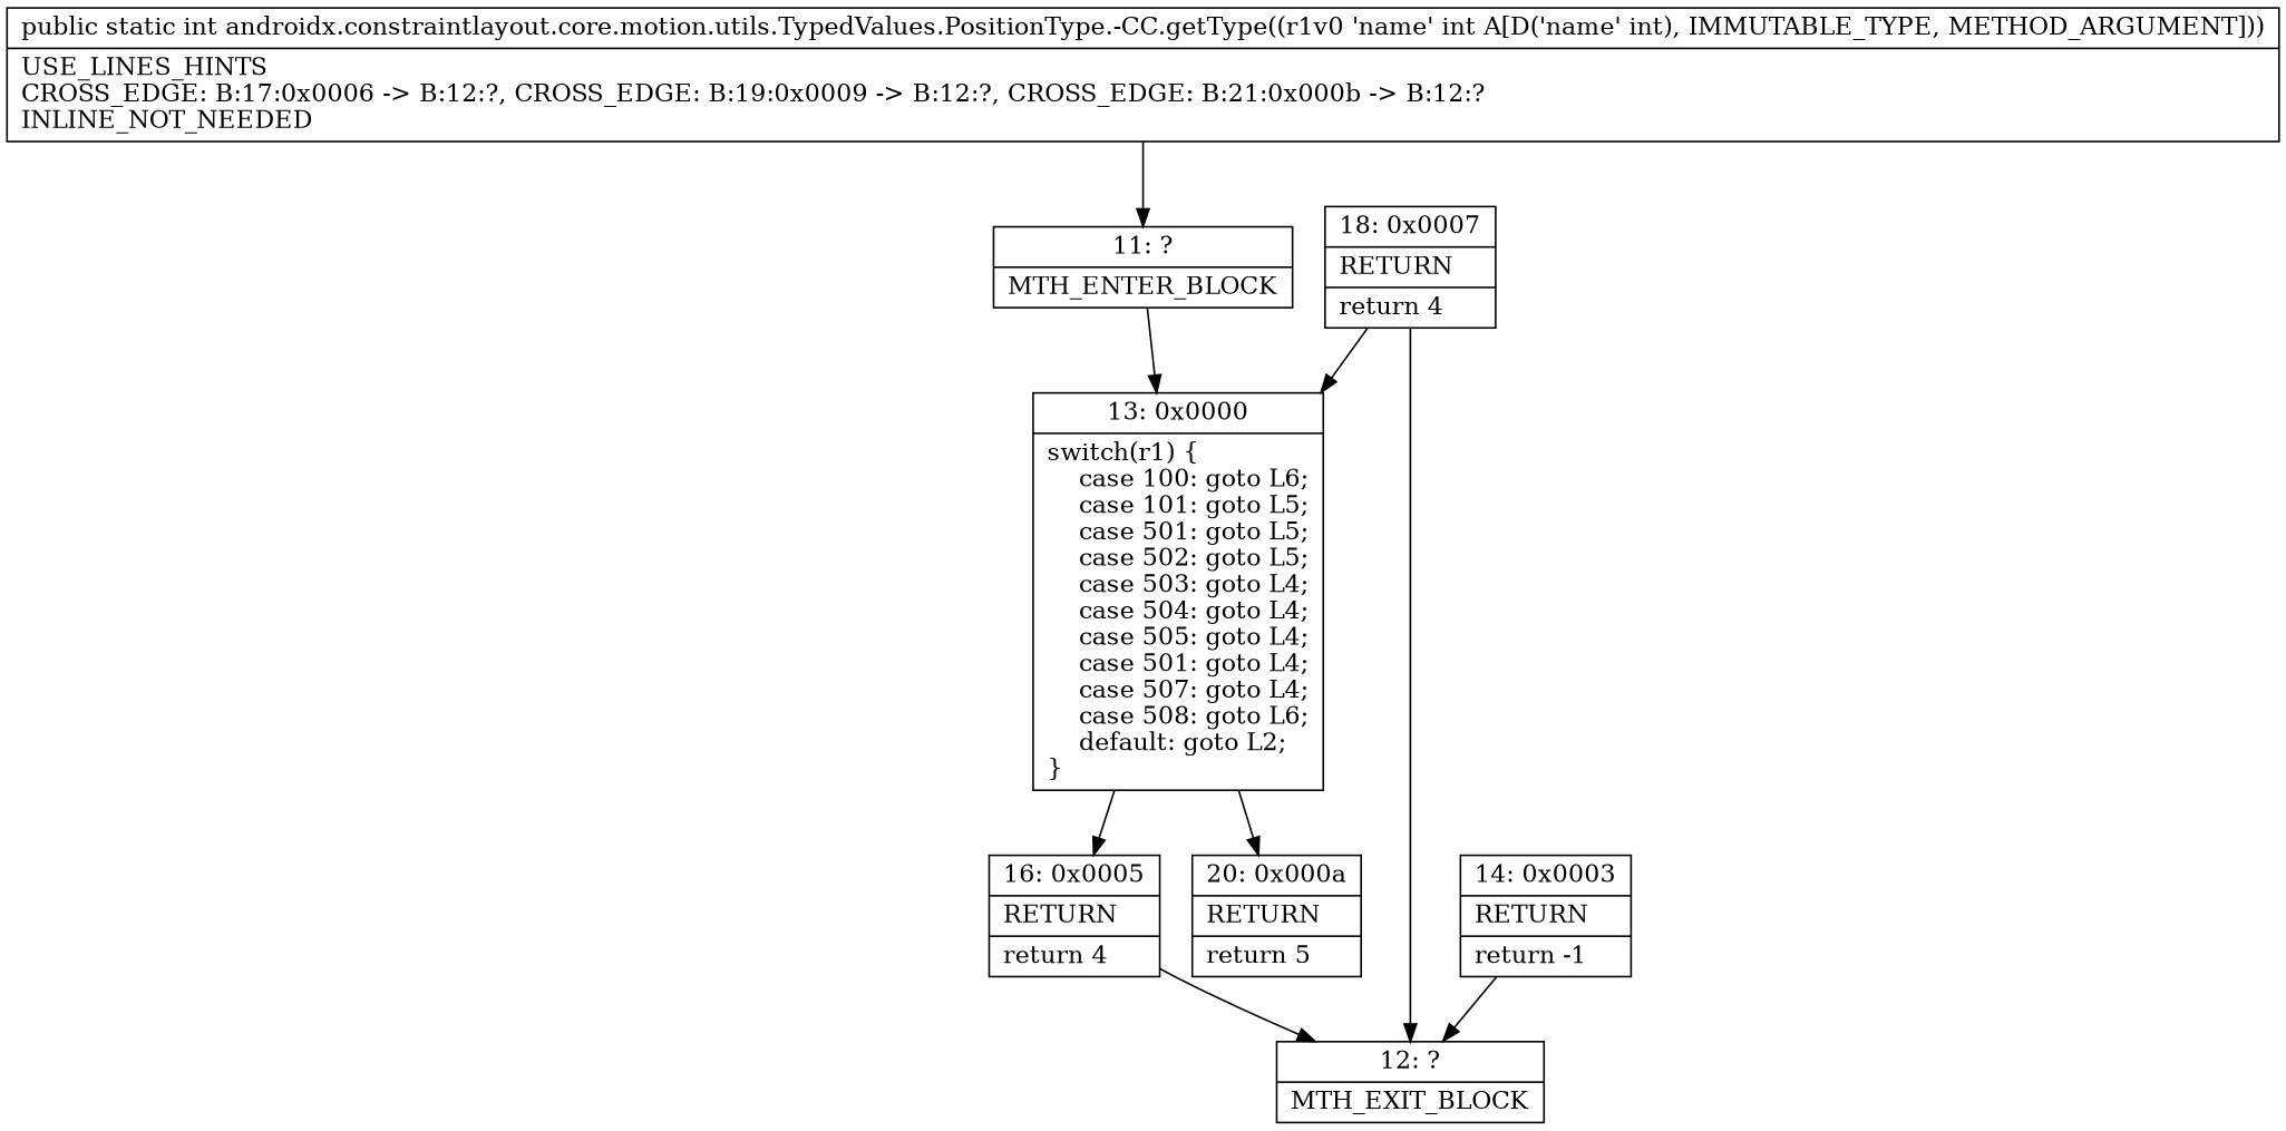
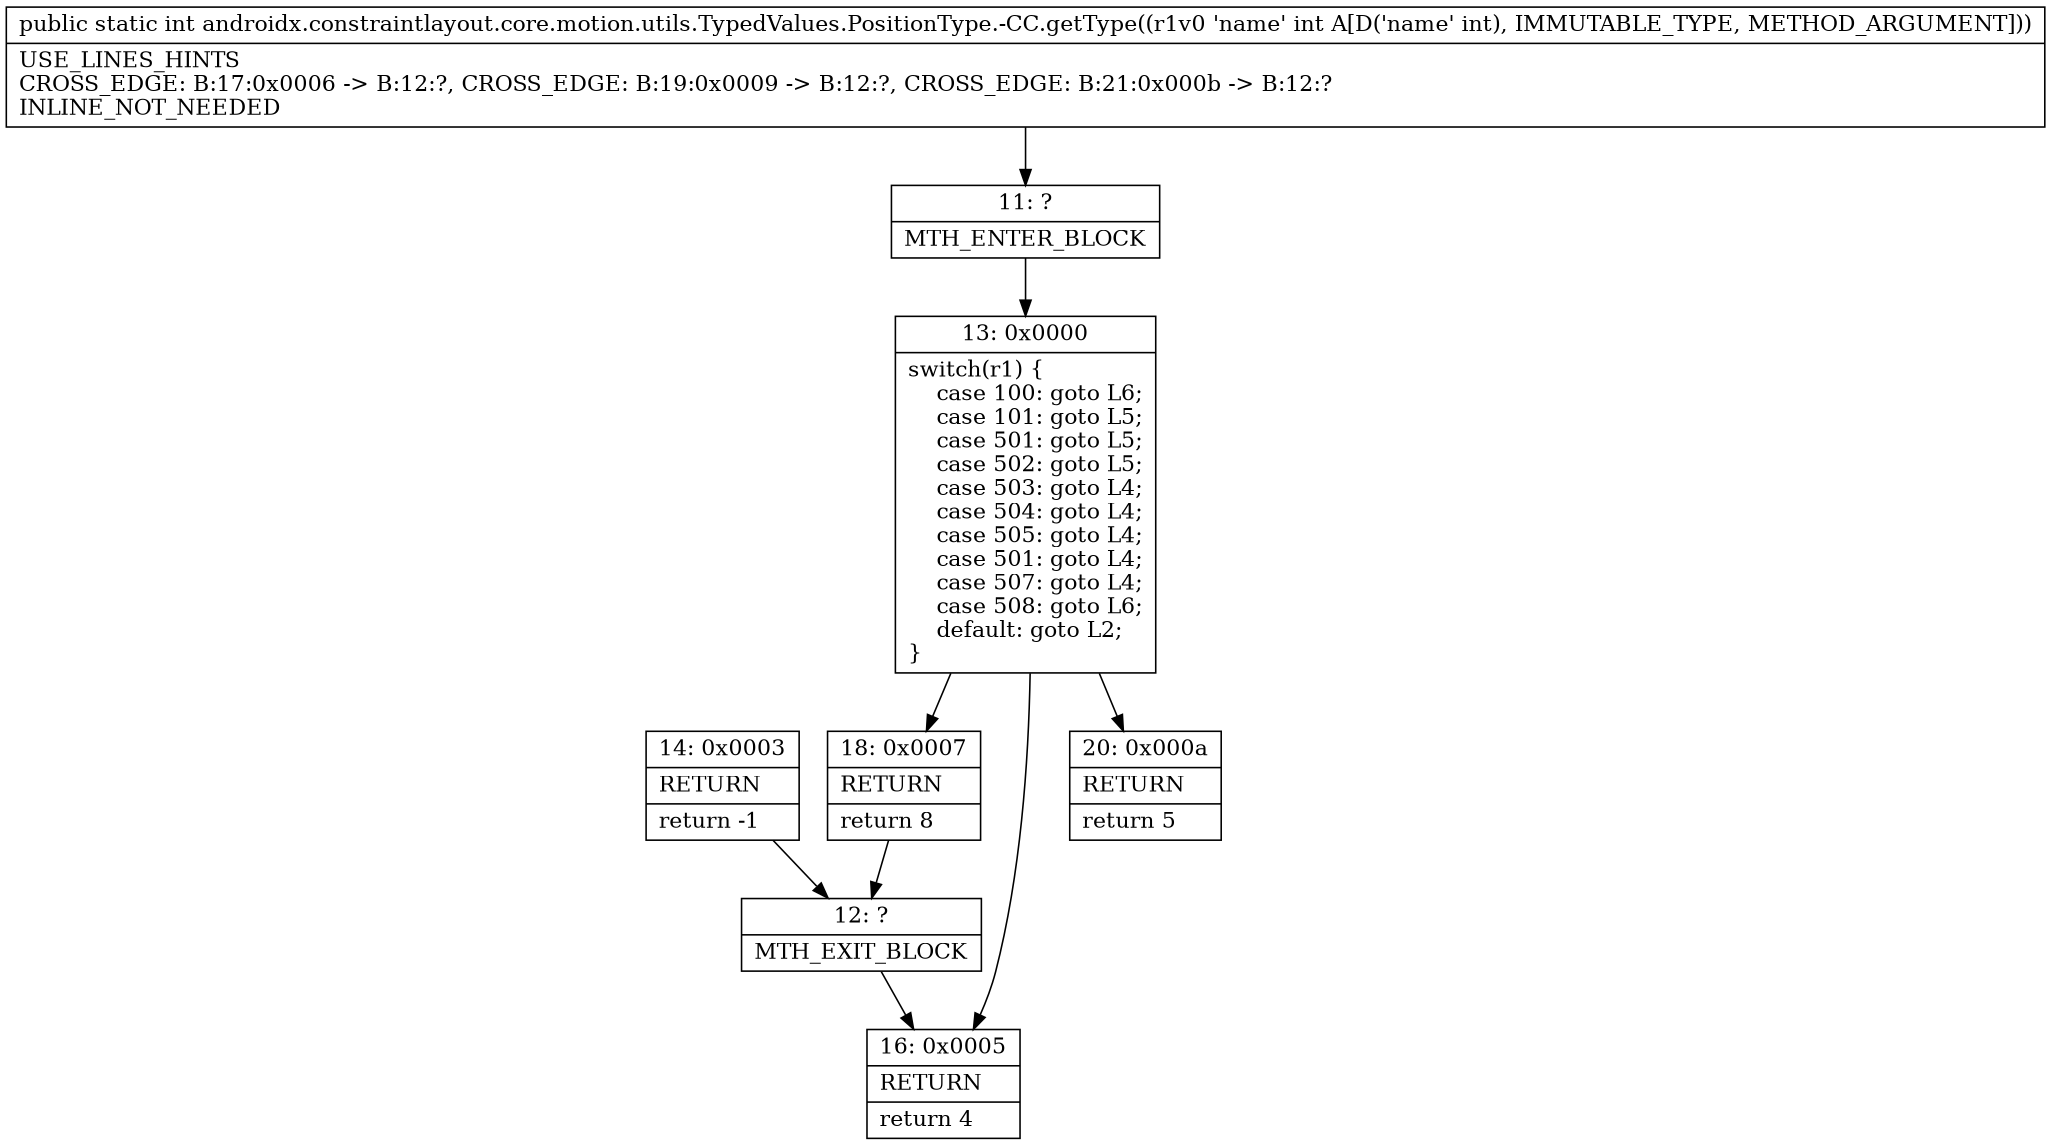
  digraph {
    node [shape=record]
    n1 [label="{11\:\ ?|MTH_ENTER_BLOCK\l}"]
    n2 [label="{13\:\ 0x0000|switch(r1) \{\l    case 100: goto L6;\l    case 101: goto L5;\l    case 501: goto L5;\l    case 502: goto L5;\l    case 503: goto L4;\l    case 504: goto L4;\l    case 505: goto L4;\l    case 501: goto L4;\l    case 507: goto L4;\l    case 508: goto L6;\l    default: goto L2;\l\}\l}"]
    n3 [label="{16\:\ 0x0005|RETURN\l|return 4\l}"]
-   n4 [label="{18\:\ 0x0007|RETURN\l|return 4\l}"]
+   n4 [label="{18\:\ 0x0007|RETURN\l|return 8\l}"]
    n5 [label="{20\:\ 0x000a|RETURN\l|return 5\l}"]
    n6 [label="{14\:\ 0x0003|RETURN\l|return \-1\l}"]
    n7 [label="{12\:\ ?|MTH_EXIT_BLOCK\l}"]
    n8 [label="{public static int androidx.constraintlayout.core.motion.utils.TypedValues.PositionType.\-CC.getType((r1v0 'name' int A[D('name' int), IMMUTABLE_TYPE, METHOD_ARGUMENT]))  | USE_LINES_HINTS\lCROSS_EDGE: B:17:0x0006 \-\> B:12:?, CROSS_EDGE: B:19:0x0009 \-\> B:12:?, CROSS_EDGE: B:21:0x000b \-\> B:12:?\lINLINE_NOT_NEEDED\l}"]
    n1 -> n2
    n2 -> n3
-   n4 -> n2
+   n2 -> n4
    n2 -> n5
-   n3 -> n7
+   n7 -> n3
    n4 -> n7
    n6 -> n7
    n8 -> n1
  }
